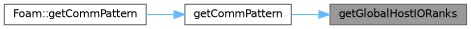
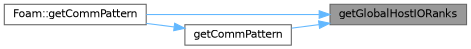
  digraph {
    rankdir=RL
    node [color=grey40 fillcolor=white fontname=Helvetica fontsize=10 shape=box style=filled]
    edge [color=steelblue1 dir=back fontname=Helvetica fontsize=10 labelfontname=Helvetica labelfontsize=10 style=solid]
    n1 [color=gray40 fillcolor=grey60 fontcolor=black height=0.2 label=getGlobalHostIORanks width=0.4]
    n2 [height=0.2 label="Foam::getCommPattern" width=0.4]
    n3 [height=0.2 label=getCommPattern width=0.4]
+   n1 -> n2
    n1 -> n3
    n3 -> n2
  }
